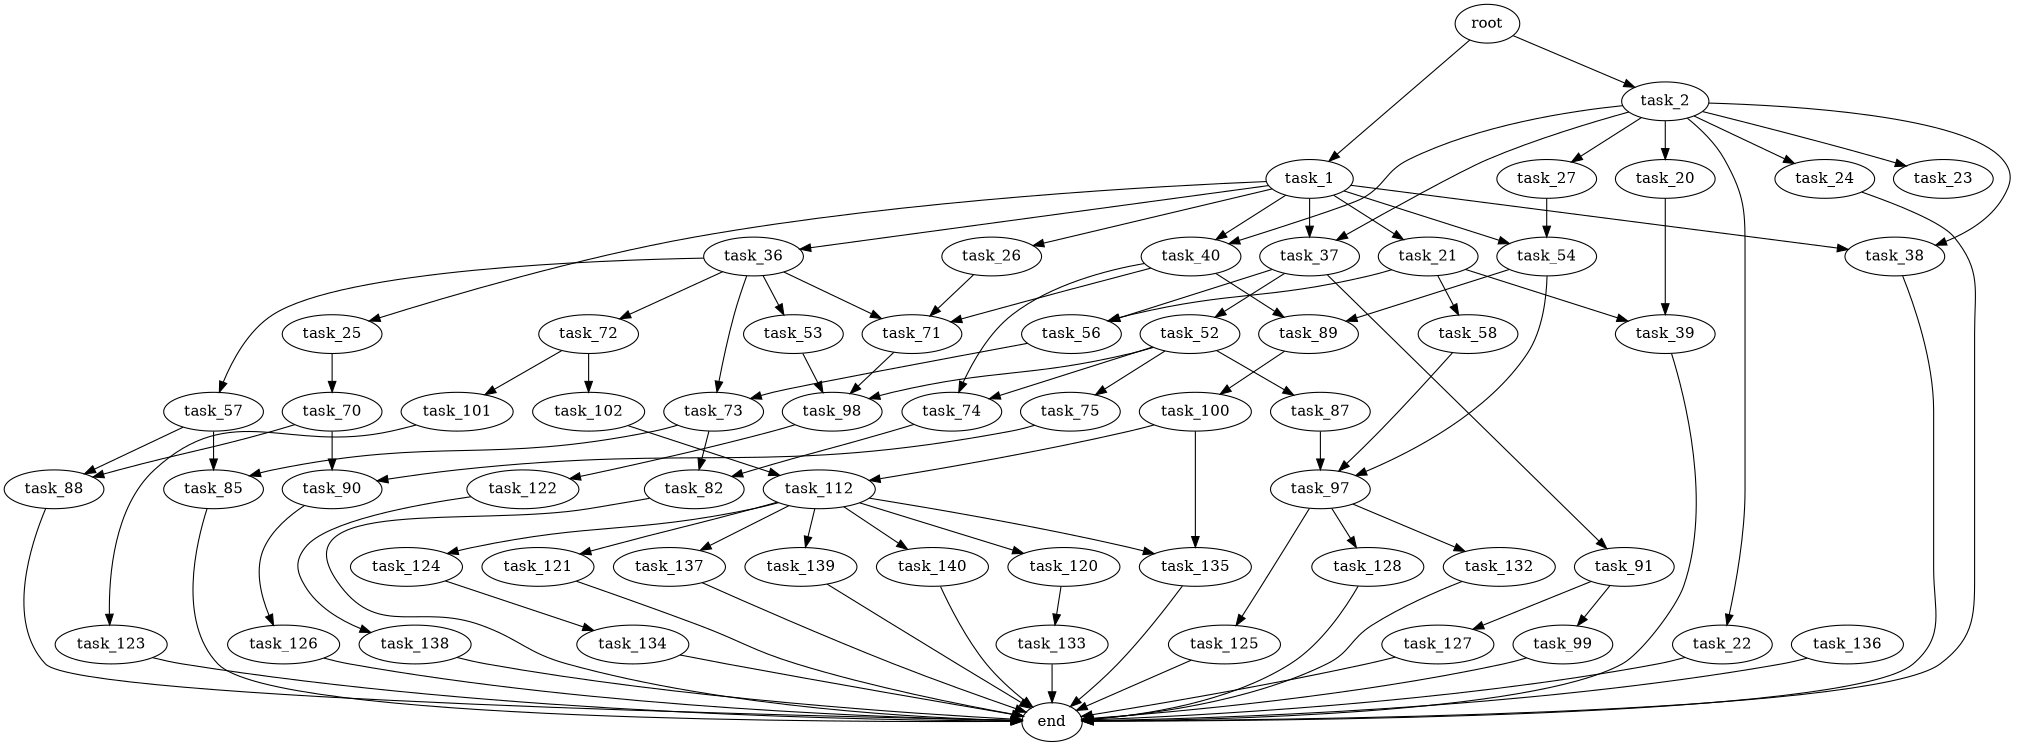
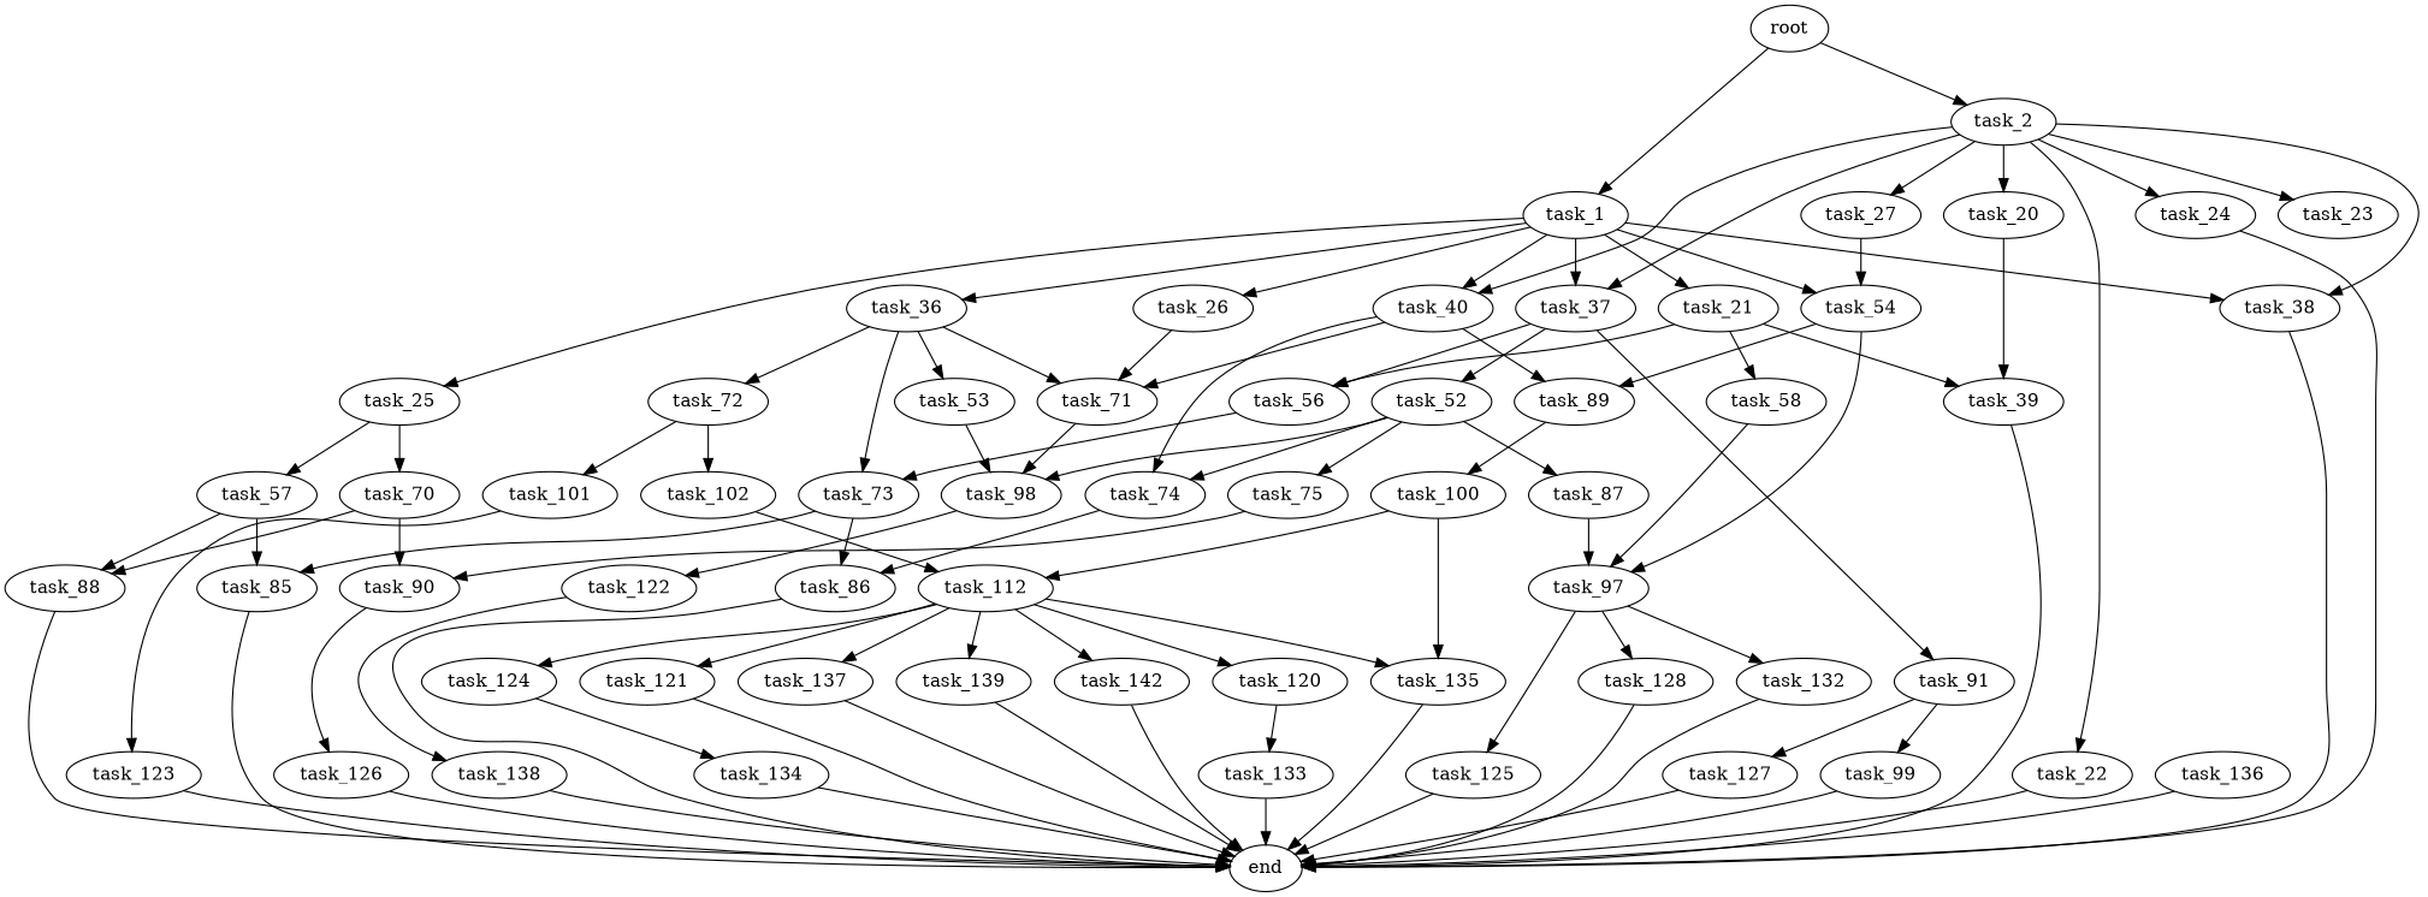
  digraph {
    root
    task_1
    task_2
    task_21
    task_25
    task_26
    task_36
    task_37
    task_38
    task_40
    task_54
    task_20
    task_22
    task_23
    task_24
    task_27
    task_39
    task_56
    task_58
    task_70
    task_71
    task_53
    task_57
    task_72
    task_73
    task_52
    task_91
    end
    task_74
    task_89
    task_97
    task_88
    task_90
    task_98
    task_85
    task_101
    task_102
-   task_86 [label=task_82]
+   task_86
    task_75
    task_87
    task_99
    task_127
    task_100
    task_125
    task_128
    task_132
    task_126
    task_122
    task_123
    task_112
    task_135
    task_138
    task_120
    task_121
    task_124
    task_137
    task_139
-   task_140
+   task_140 [label=task_142]
    task_136
    task_133
    task_134
    root -> task_1
    root -> task_2
    task_1 -> task_21
    task_1 -> task_25
    task_1 -> task_26
    task_1 -> task_36
    task_1 -> task_37
    task_1 -> task_38
    task_1 -> task_40
    task_1 -> task_54
    task_2 -> task_37
    task_2 -> task_38
    task_2 -> task_40
    task_2 -> task_20
    task_2 -> task_22
    task_2 -> task_23
    task_2 -> task_24
    task_2 -> task_27
    task_21 -> task_39
    task_21 -> task_56
    task_21 -> task_58
    task_25 -> task_70
    task_26 -> task_71
    task_36 -> task_71
    task_36 -> task_53
-   task_36 -> task_57
+   task_25 -> task_57
    task_36 -> task_72
    task_36 -> task_73
    task_37 -> task_56
    task_37 -> task_52
    task_37 -> task_91
    task_38 -> end
    task_40 -> task_71
    task_40 -> task_74
    task_40 -> task_89
    task_54 -> task_89
    task_54 -> task_97
    task_20 -> task_39
    task_22 -> end
    task_24 -> end
    task_27 -> task_54
    task_39 -> end
    task_56 -> task_73
    task_58 -> task_97
    task_70 -> task_88
    task_70 -> task_90
    task_71 -> task_98
    task_53 -> task_98
    task_57 -> task_88
    task_57 -> task_85
    task_72 -> task_101
    task_72 -> task_102
    task_73 -> task_85
    task_73 -> task_86
    task_52 -> task_74
    task_52 -> task_98
    task_52 -> task_75
    task_52 -> task_87
    task_91 -> task_99
    task_91 -> task_127
    task_74 -> task_86
    task_89 -> task_100
    task_97 -> task_125
    task_97 -> task_128
    task_97 -> task_132
    task_88 -> end
    task_90 -> task_126
    task_98 -> task_122
    task_85 -> end
    task_101 -> task_123
    task_102 -> task_112
    task_86 -> end
    task_75 -> task_90
    task_87 -> task_97
    task_99 -> end
    task_127 -> end
    task_100 -> task_112
    task_100 -> task_135
    task_125 -> end
    task_128 -> end
    task_132 -> end
    task_126 -> end
    task_122 -> task_138
    task_123 -> end
    task_112 -> task_135
    task_112 -> task_120
    task_112 -> task_121
    task_112 -> task_124
    task_112 -> task_137
    task_112 -> task_139
    task_112 -> task_140
    task_135 -> end
    task_138 -> end
    task_120 -> task_133
    task_121 -> end
    task_124 -> task_134
    task_137 -> end
    task_139 -> end
    task_140 -> end
    task_136 -> end
    task_133 -> end
    task_134 -> end
  }
